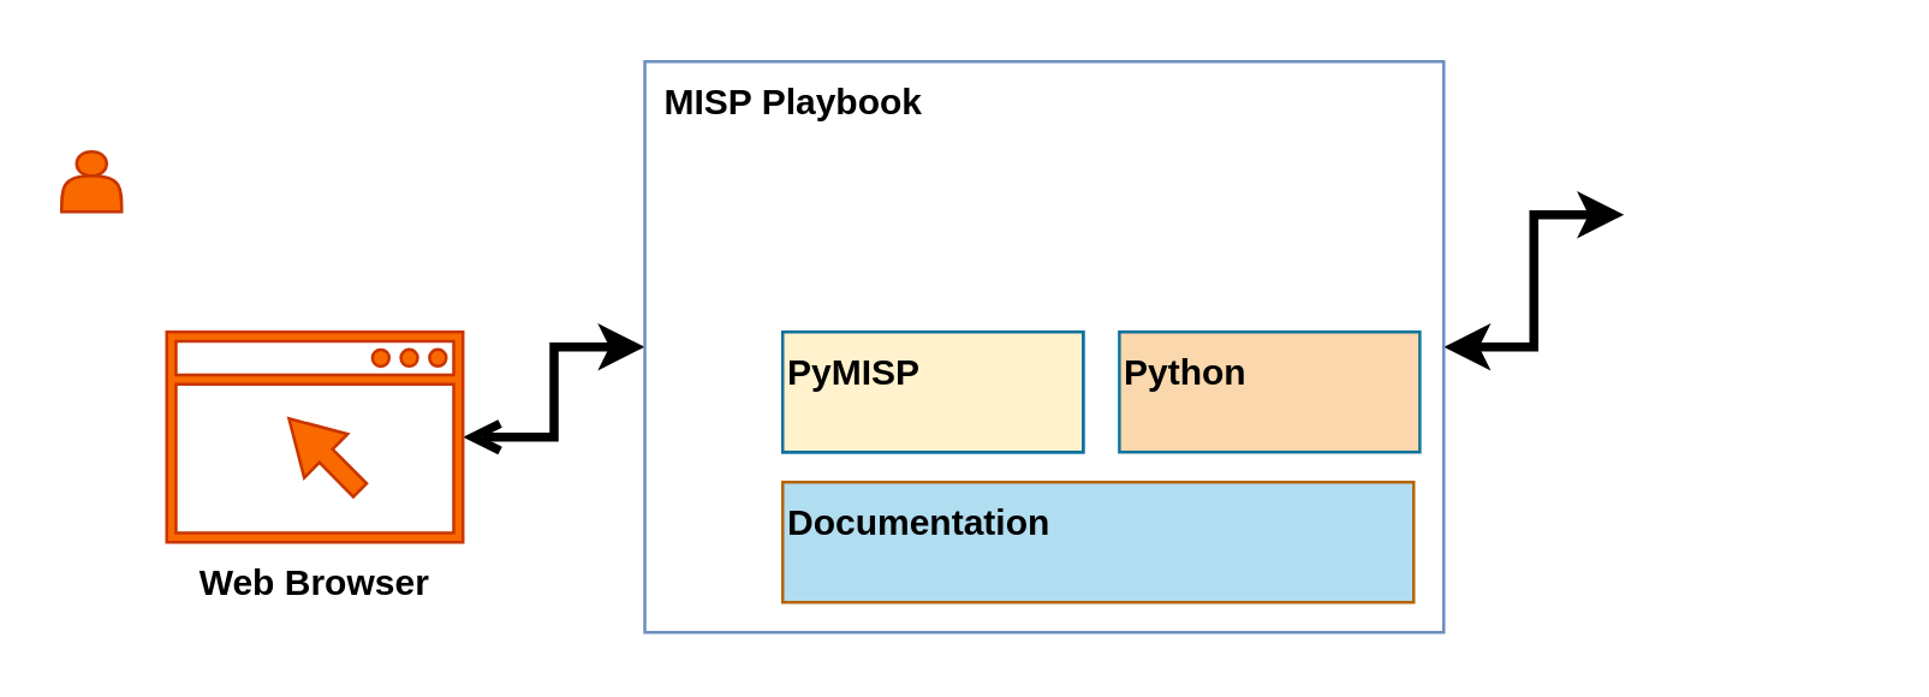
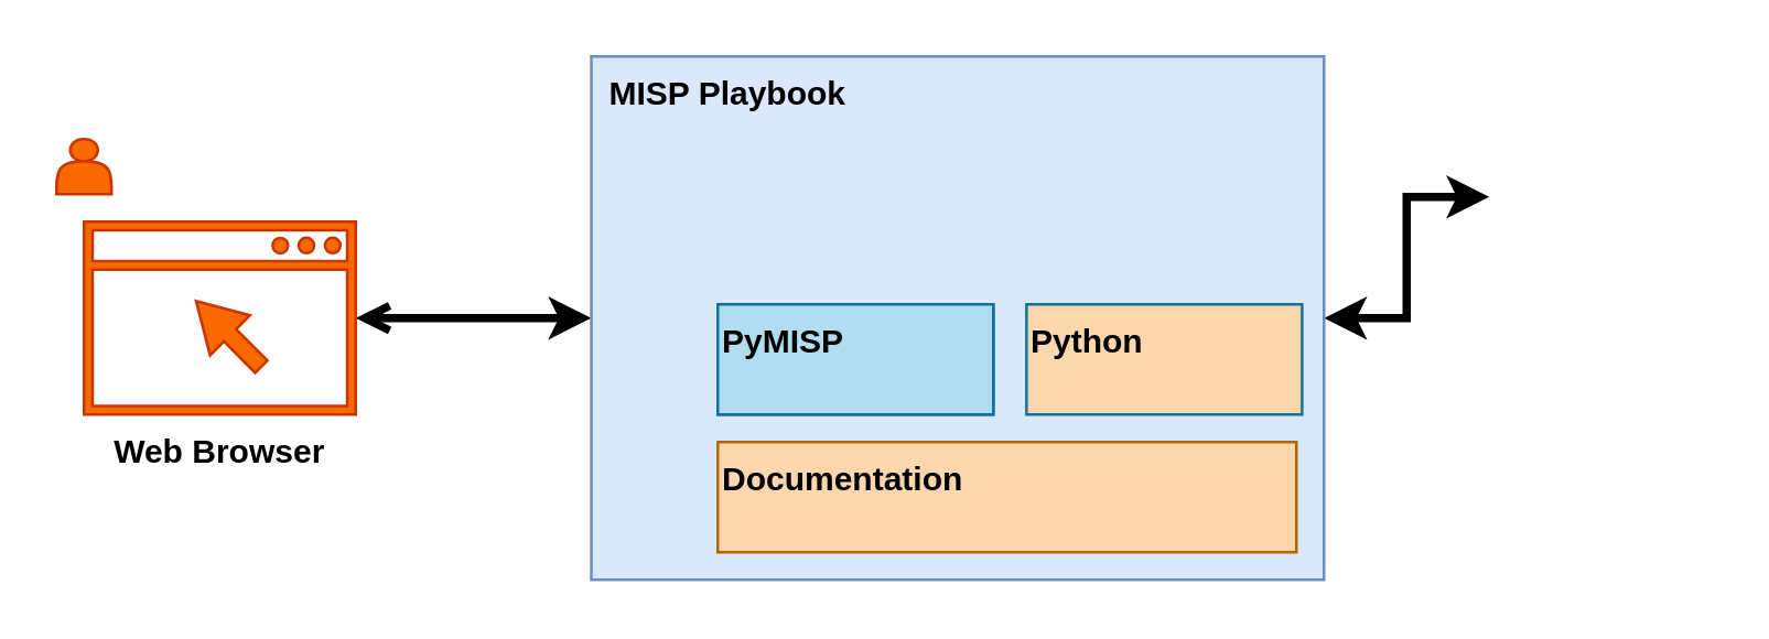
  <mxCell id="0" />
  <mxCell id="1" parent="0" />
  <mxCell id="2" value="" style="shape=image;verticalLabelPosition=bottom;labelBackgroundColor=default;verticalAlign=top;aspect=fixed;imageAspect=0;image=https://www.misp-project.org/assets/images/ico/ms-icon-310x310.png;" parent="1" vertex="1"><mxGeometry x="540" y="31" width="80" height="80" as="geometry" /></mxCell>
  <mxCell id="3" style="edgeStyle=orthogonalEdgeStyle;rounded=0;orthogonalLoop=1;jettySize=auto;html=1;exitX=1;exitY=0.5;exitDx=0;exitDy=0;startArrow=classic;startFill=1;strokeWidth=3;" parent="1" source="5" target="2" edge="1"><mxGeometry relative="1" as="geometry" /></mxCell>
  <mxCell id="4" style="edgeStyle=orthogonalEdgeStyle;rounded=0;orthogonalLoop=1;jettySize=auto;html=1;exitX=0;exitY=0.5;exitDx=0;exitDy=0;fontSize=12;startArrow=classic;startFill=1;strokeWidth=3;endArrow=open;" parent="1" source="5" target="15" edge="1"><mxGeometry relative="1" as="geometry" /></mxCell>
- <mxCell id="5" value="&lt;span style=&quot;font-weight: 700;&quot;&gt;MISP Playbook&lt;/span&gt;" style="rounded=0;whiteSpace=wrap;html=1;fillColor=#ffffff;strokeColor=#6c8ebf;align=left;verticalAlign=top;spacingLeft=5;" parent="1" vertex="1"><mxGeometry x="214.11" y="20" width="265.89" height="190" as="geometry" /></mxCell>
+ <mxCell id="5" value="&lt;span style=&quot;font-weight: 700;&quot;&gt;MISP Playbook&lt;/span&gt;" style="rounded=0;whiteSpace=wrap;html=1;fillColor=#dae8fc;strokeColor=#6c8ebf;align=left;verticalAlign=top;spacingLeft=5;" parent="1" vertex="1"><mxGeometry x="214.11" y="20" width="265.89" height="190" as="geometry" /></mxCell>
  <mxCell id="6" value="" style="group;fillColor=#1ba1e2;fontColor=#ffffff;strokeColor=#006EAF;" parent="1" vertex="1" connectable="0"><mxGeometry x="260" y="110" width="100" height="40" as="geometry" /></mxCell>
- <mxCell id="7" value="&lt;b&gt;PyMISP&lt;/b&gt;" style="rounded=0;whiteSpace=wrap;html=1;fillColor=#fff2cc;strokeColor=#10739e;align=left;verticalAlign=top;" parent="6" vertex="1"><mxGeometry width="100" height="40" as="geometry" /></mxCell>
+ <mxCell id="7" value="&lt;b&gt;PyMISP&lt;/b&gt;" style="rounded=0;whiteSpace=wrap;html=1;fillColor=#b1ddf0;strokeColor=#10739e;align=left;verticalAlign=top;" parent="6" vertex="1"><mxGeometry width="100" height="40" as="geometry" /></mxCell>
  <mxCell id="8" value="" style="shape=image;verticalLabelPosition=bottom;labelBackgroundColor=default;verticalAlign=top;aspect=fixed;imageAspect=0;image=https://upload.wikimedia.org/wikipedia/commons/thumb/c/c3/Python-logo-notext.svg/121px-Python-logo-notext.svg.png;" parent="6" vertex="1"><mxGeometry x="60" y="4.651" width="27.926" height="30.698" as="geometry" /></mxCell>
  <mxCell id="9" value="" style="group" parent="1" vertex="1" connectable="0"><mxGeometry x="372.05" y="110" width="100" height="40" as="geometry" /></mxCell>
  <mxCell id="10" value="&lt;b&gt;Python&lt;/b&gt;" style="rounded=0;whiteSpace=wrap;html=1;fillColor=#fad7ac;strokeColor=#10739e;align=left;verticalAlign=top;" parent="9" vertex="1"><mxGeometry width="100" height="40" as="geometry" /></mxCell>
  <mxCell id="11" value="" style="shape=image;verticalLabelPosition=bottom;labelBackgroundColor=default;verticalAlign=top;aspect=fixed;imageAspect=0;image=https://upload.wikimedia.org/wikipedia/commons/thumb/c/c3/Python-logo-notext.svg/121px-Python-logo-notext.svg.png;" parent="9" vertex="1"><mxGeometry x="60" y="4.651" width="27.926" height="30.698" as="geometry" /></mxCell>
  <mxCell id="12" style="edgeStyle=orthogonalEdgeStyle;rounded=0;orthogonalLoop=1;jettySize=auto;html=1;exitX=0.5;exitY=1;exitDx=0;exitDy=0;" parent="9" source="10" target="10" edge="1"><mxGeometry relative="1" as="geometry" /></mxCell>
- <mxCell id="13" value="&lt;b&gt;Documentation&lt;/b&gt;" style="rounded=0;whiteSpace=wrap;html=1;fillColor=#b1ddf0;strokeColor=#b46504;align=left;verticalAlign=top;" parent="1" vertex="1"><mxGeometry x="260" y="160" width="210" height="40" as="geometry" /></mxCell>
+ <mxCell id="13" value="&lt;b&gt;Documentation&lt;/b&gt;" style="rounded=0;whiteSpace=wrap;html=1;fillColor=#fad7ac;strokeColor=#b46504;align=left;verticalAlign=top;" parent="1" vertex="1"><mxGeometry x="260" y="160" width="210" height="40" as="geometry" /></mxCell>
  <mxCell id="14" value="" style="shape=image;verticalLabelPosition=bottom;labelBackgroundColor=default;verticalAlign=top;aspect=fixed;imageAspect=0;image=https://upload.wikimedia.org/wikipedia/commons/thumb/4/48/Markdown-mark.svg/1200px-Markdown-mark.svg.png;" parent="1" vertex="1"><mxGeometry x="420" y="166.54" width="43.75" height="26.92" as="geometry" /></mxCell>
- <mxCell id="15" value="Web Browser" style="sketch=0;pointerEvents=1;shadow=0;dashed=0;html=1;strokeColor=#C73500;fillColor=#fa6800;aspect=fixed;labelPosition=center;verticalLabelPosition=bottom;verticalAlign=top;align=center;outlineConnect=0;shape=mxgraph.vvd.web_browser;fontSize=12;fontStyle=1;fontColor=#000000;" parent="1" vertex="1"><mxGeometry x="55" y="110" width="98.59" height="70" as="geometry" /></mxCell>
+ <mxCell id="15" value="Web Browser" style="sketch=0;pointerEvents=1;shadow=0;dashed=0;html=1;strokeColor=#C73500;fillColor=#fa6800;aspect=fixed;labelPosition=center;verticalLabelPosition=bottom;verticalAlign=top;align=center;outlineConnect=0;shape=mxgraph.vvd.web_browser;fontSize=12;fontStyle=1;fontColor=#000000;" parent="1" vertex="1"><mxGeometry x="30" y="80" width="98.59" height="70" as="geometry" /></mxCell>
  <mxCell id="16" value="" style="shape=actor;whiteSpace=wrap;html=1;fontSize=8;fillColor=#fa6800;fontColor=#000000;strokeColor=#C73500;" parent="1" vertex="1"><mxGeometry x="20" y="50" width="20" height="20" as="geometry" /></mxCell>
  <mxCell id="17" value="" style="shape=image;verticalLabelPosition=bottom;labelBackgroundColor=default;verticalAlign=top;aspect=fixed;imageAspect=0;image=https://upload.wikimedia.org/wikipedia/commons/thumb/3/38/Jupyter_logo.svg/1200px-Jupyter_logo.svg.png;" parent="1" vertex="1"><mxGeometry x="243" y="42.53" width="52.21" height="60.47" as="geometry" /></mxCell>
